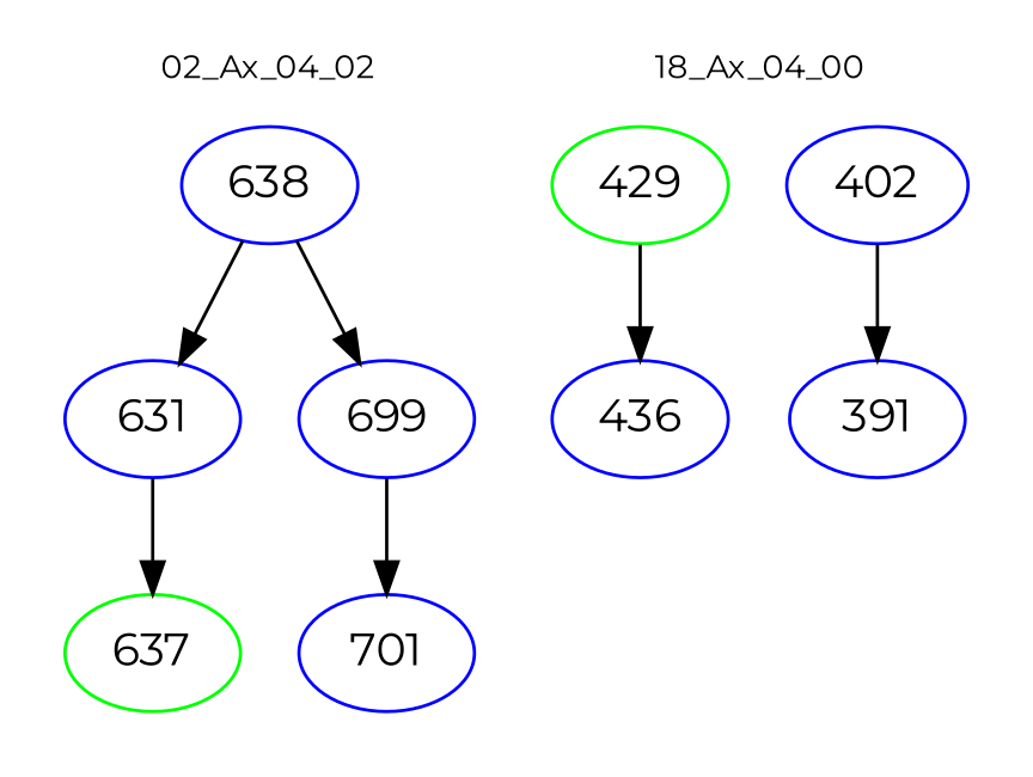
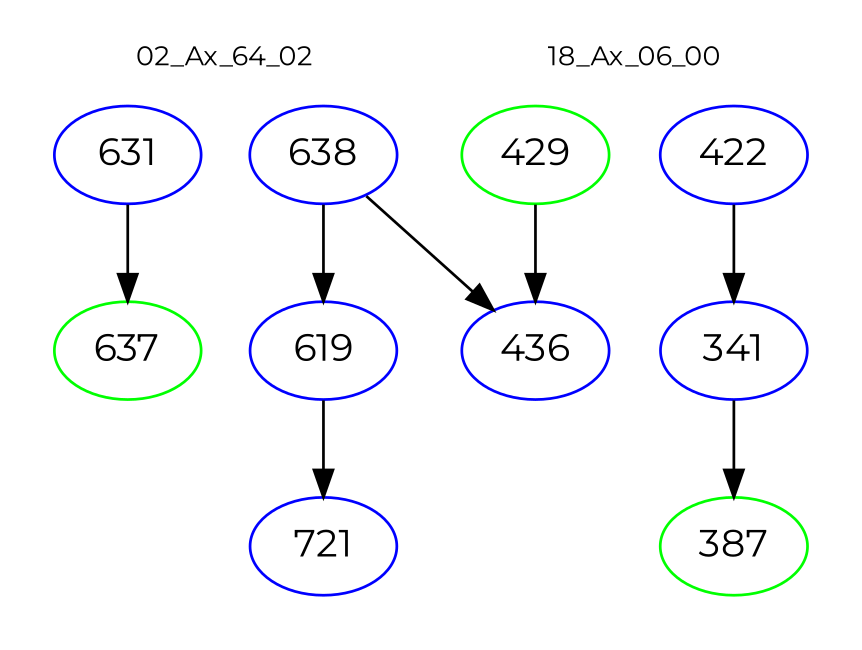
  digraph {
    fontname=Montserrat
    node [color=blue fontname=Montserrat]
    edge [color=black fontname=Montserrat]
    n1 [label=638]
    n2 [label=631]
-   n3 [label=699]
+   n3 [label=619]
    n4 [color=green label=637]
-   n5 [label=701]
-   n6 [label=402]
-   n7 [label=391]
+   n5 [label=721]
+   n6 [label=422]
+   n7 [label=341]
    n8 [color=green label=429]
+   n9 [color=green label=387]
    n10 [label=436]
    subgraph cluster_1 {
      color=white
      fontsize=10
-     label="02_Ax_04_02"
+     label="02_Ax_64_02"
      n1
      n2
      n3
      n4
      n5
    }
    subgraph cluster_2 {
      color=white
      fontsize=10
-     label="18_Ax_04_00"
+     label="18_Ax_06_00"
      n6
      n7
      n8
+     n9
      n10
    }
-   n1 -> n2
+   n1 -> n10
    n1 -> n3
    n2 -> n4
    n3 -> n5
    n6 -> n7
+   n7 -> n9
    n8 -> n10
  }
